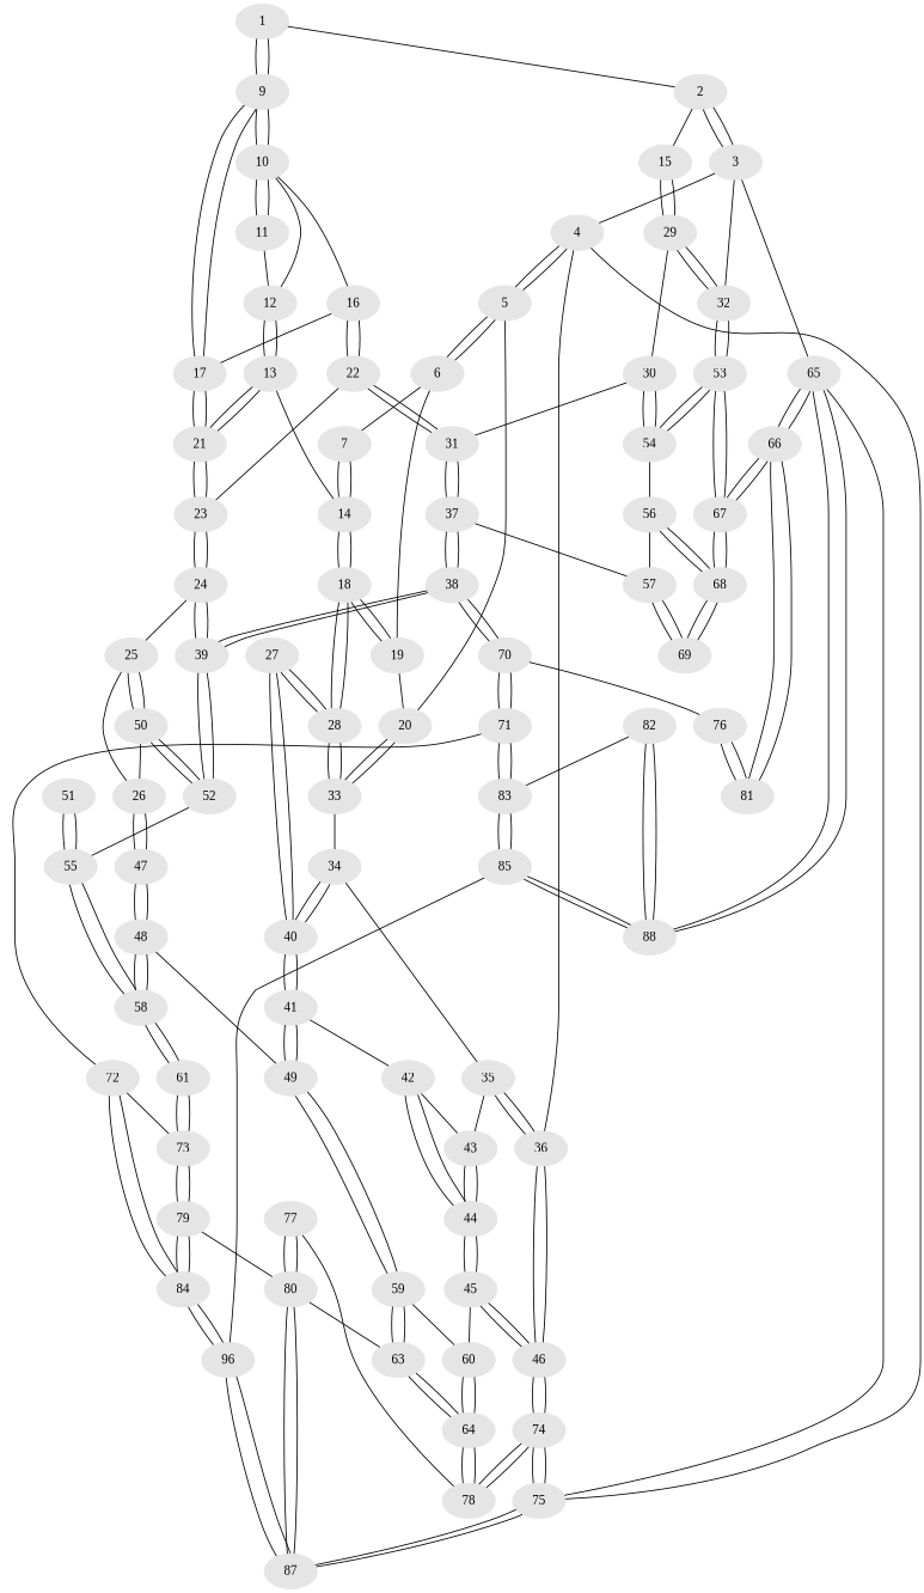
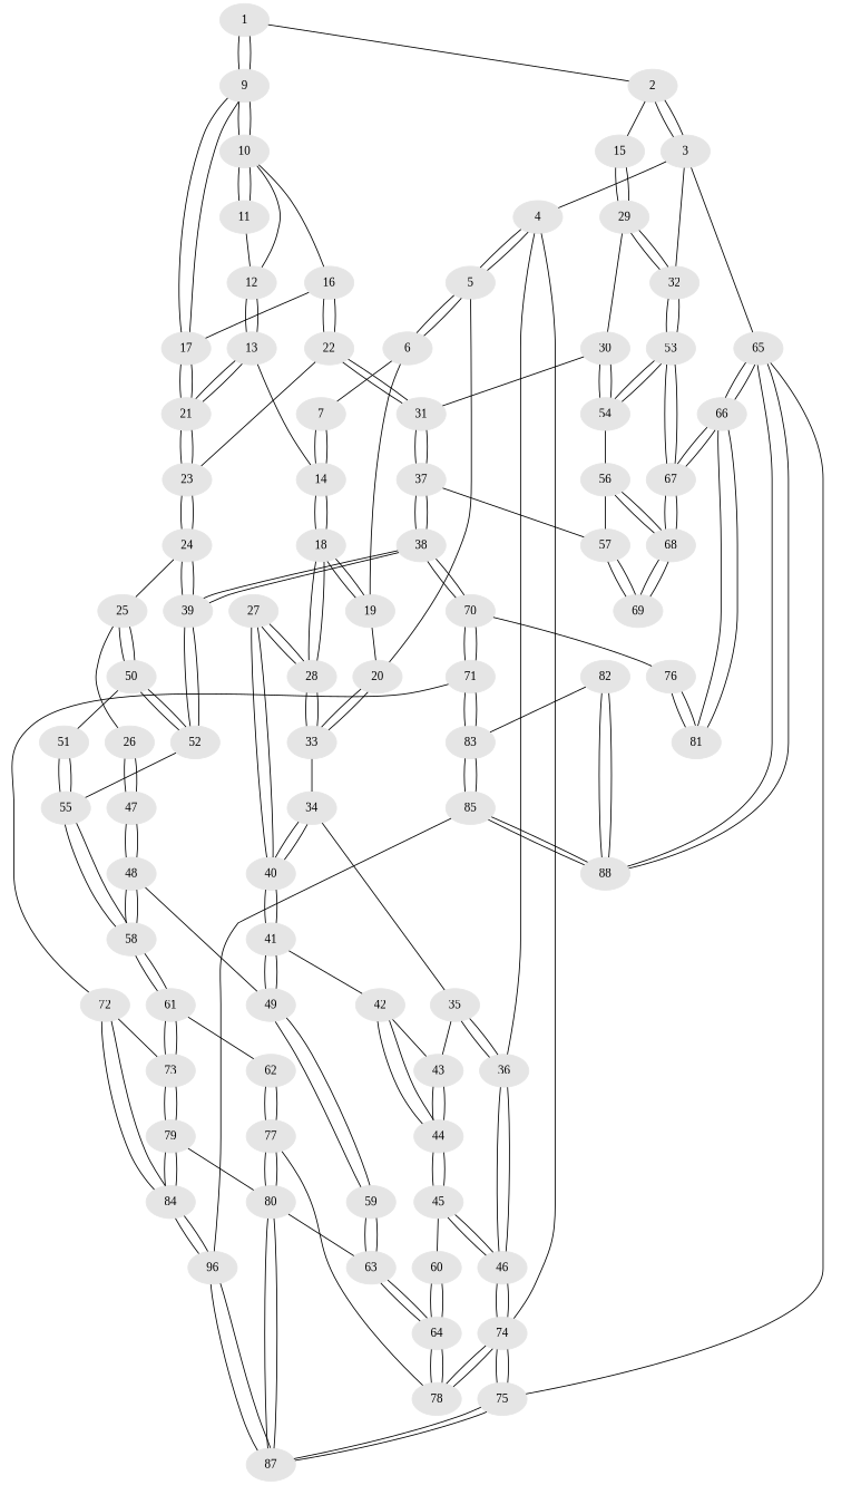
  graph {
    fontname="Liberation Serif"
    node [color=gray90 fontname="Liberation Serif" style=filled]
    edge [fontname="Liberation Serif"]
    1
    2
    9
    3
    15
    10
    17
    4
    32
    65
    29
    5
    36
    75
    53
    66
    88
    6
    20
    46
    87
    7
    19
    33
    14
    18
    11
    12
    16
    21
    13
    23
    28
    22
    30
    31
    34
    24
    37
    25
    39
    26
    50
    52
    47
    51
    27
    40
    48
    41
    54
    56
    38
    57
    67
    35
    43
    44
    74
    70
    69
    76
    71
    55
    42
    49
    59
    45
    60
    64
    78
    58
    61
    63
    68
+   62
    73
    77
    79
    80
    81
    72
    83
    84
    85
    n86 [label=96]
    82
    1 -- 2
    1 -- 9
    1 -- 9
    2 -- 3
    2 -- 3
    2 -- 15
    9 -- 10
    9 -- 10
    9 -- 17
    9 -- 17
    3 -- 4
    3 -- 32
    3 -- 65
    15 -- 29
    15 -- 29
    10 -- 11
    10 -- 11
    10 -- 12
    10 -- 16
    17 -- 21
    17 -- 21
    4 -- 5
    4 -- 5
    4 -- 36
-   4 -- 75
+   4 -- 74
    32 -- 53
    32 -- 53
    65 -- 75
    65 -- 66
    65 -- 66
    65 -- 88
    65 -- 88
    29 -- 32
    29 -- 32
    29 -- 30
    5 -- 6
    5 -- 6
    5 -- 20
    36 -- 46
    36 -- 46
    75 -- 87
    75 -- 87
    53 -- 54
    53 -- 54
    53 -- 67
    53 -- 67
    66 -- 67
    66 -- 67
    66 -- 81
    66 -- 81
    6 -- 7
    6 -- 19
    20 -- 33
    20 -- 33
    46 -- 74
    46 -- 74
    7 -- 14
    7 -- 14
    19 -- 20
    33 -- 34
    14 -- 18
    14 -- 18
    18 -- 19
    18 -- 19
    18 -- 28
    18 -- 28
    11 -- 12
    12 -- 13
    12 -- 13
    16 -- 17
    16 -- 22
    16 -- 22
    21 -- 23
    21 -- 23
    13 -- 14
    13 -- 21
    13 -- 21
    23 -- 24
    23 -- 24
    28 -- 33
    28 -- 33
    22 -- 23
    22 -- 31
    22 -- 31
    30 -- 31
    30 -- 54
    30 -- 54
    31 -- 37
    31 -- 37
    34 -- 40
    34 -- 40
    34 -- 35
    24 -- 25
    24 -- 39
    24 -- 39
    37 -- 38
    37 -- 38
    37 -- 57
    25 -- 26
    25 -- 50
    25 -- 50
    39 -- 52
    39 -- 52
    26 -- 47
    26 -- 47
    50 -- 52
    50 -- 52
-   50 -- 26
+   50 -- 51
    52 -- 55
    47 -- 48
    47 -- 48
    51 -- 55
    51 -- 55
    27 -- 28
    27 -- 28
    27 -- 40
    27 -- 40
    40 -- 41
    40 -- 41
    48 -- 49
    48 -- 58
    48 -- 58
    41 -- 42
    41 -- 49
    41 -- 49
    54 -- 56
    56 -- 57
    56 -- 68
    56 -- 68
    38 -- 39
    38 -- 39
    38 -- 70
    38 -- 70
    57 -- 69
    57 -- 69
    67 -- 68
    67 -- 68
    35 -- 36
    35 -- 36
    35 -- 43
    43 -- 44
    43 -- 44
    44 -- 45
    44 -- 45
    74 -- 75
    74 -- 75
    74 -- 78
    74 -- 78
    70 -- 76
    70 -- 71
    70 -- 71
    76 -- 81
    76 -- 81
    71 -- 72
    71 -- 83
    71 -- 83
    55 -- 58
    55 -- 58
    42 -- 43
    42 -- 44
    42 -- 44
    49 -- 59
    49 -- 59
-   59 -- 60
    59 -- 63
    59 -- 63
    45 -- 46
    45 -- 46
    45 -- 60
    60 -- 64
    60 -- 64
    64 -- 78
    64 -- 78
    58 -- 61
    58 -- 61
+   61 -- 62
    61 -- 73
    61 -- 73
    63 -- 64
    63 -- 64
    68 -- 69
    68 -- 69
+   62 -- 77
+   62 -- 77
    73 -- 79
    73 -- 79
    77 -- 78
    77 -- 80
    77 -- 80
    79 -- 80
    79 -- 84
    79 -- 84
    80 -- 87
    80 -- 87
    80 -- 63
    72 -- 73
    72 -- 84
    72 -- 84
    83 -- 85
    83 -- 85
    84 -- n86
    84 -- n86
    85 -- 88
    85 -- 88
    85 -- n86
    n86 -- 87
    n86 -- 87
    82 -- 88
    82 -- 88
    82 -- 83
  }
